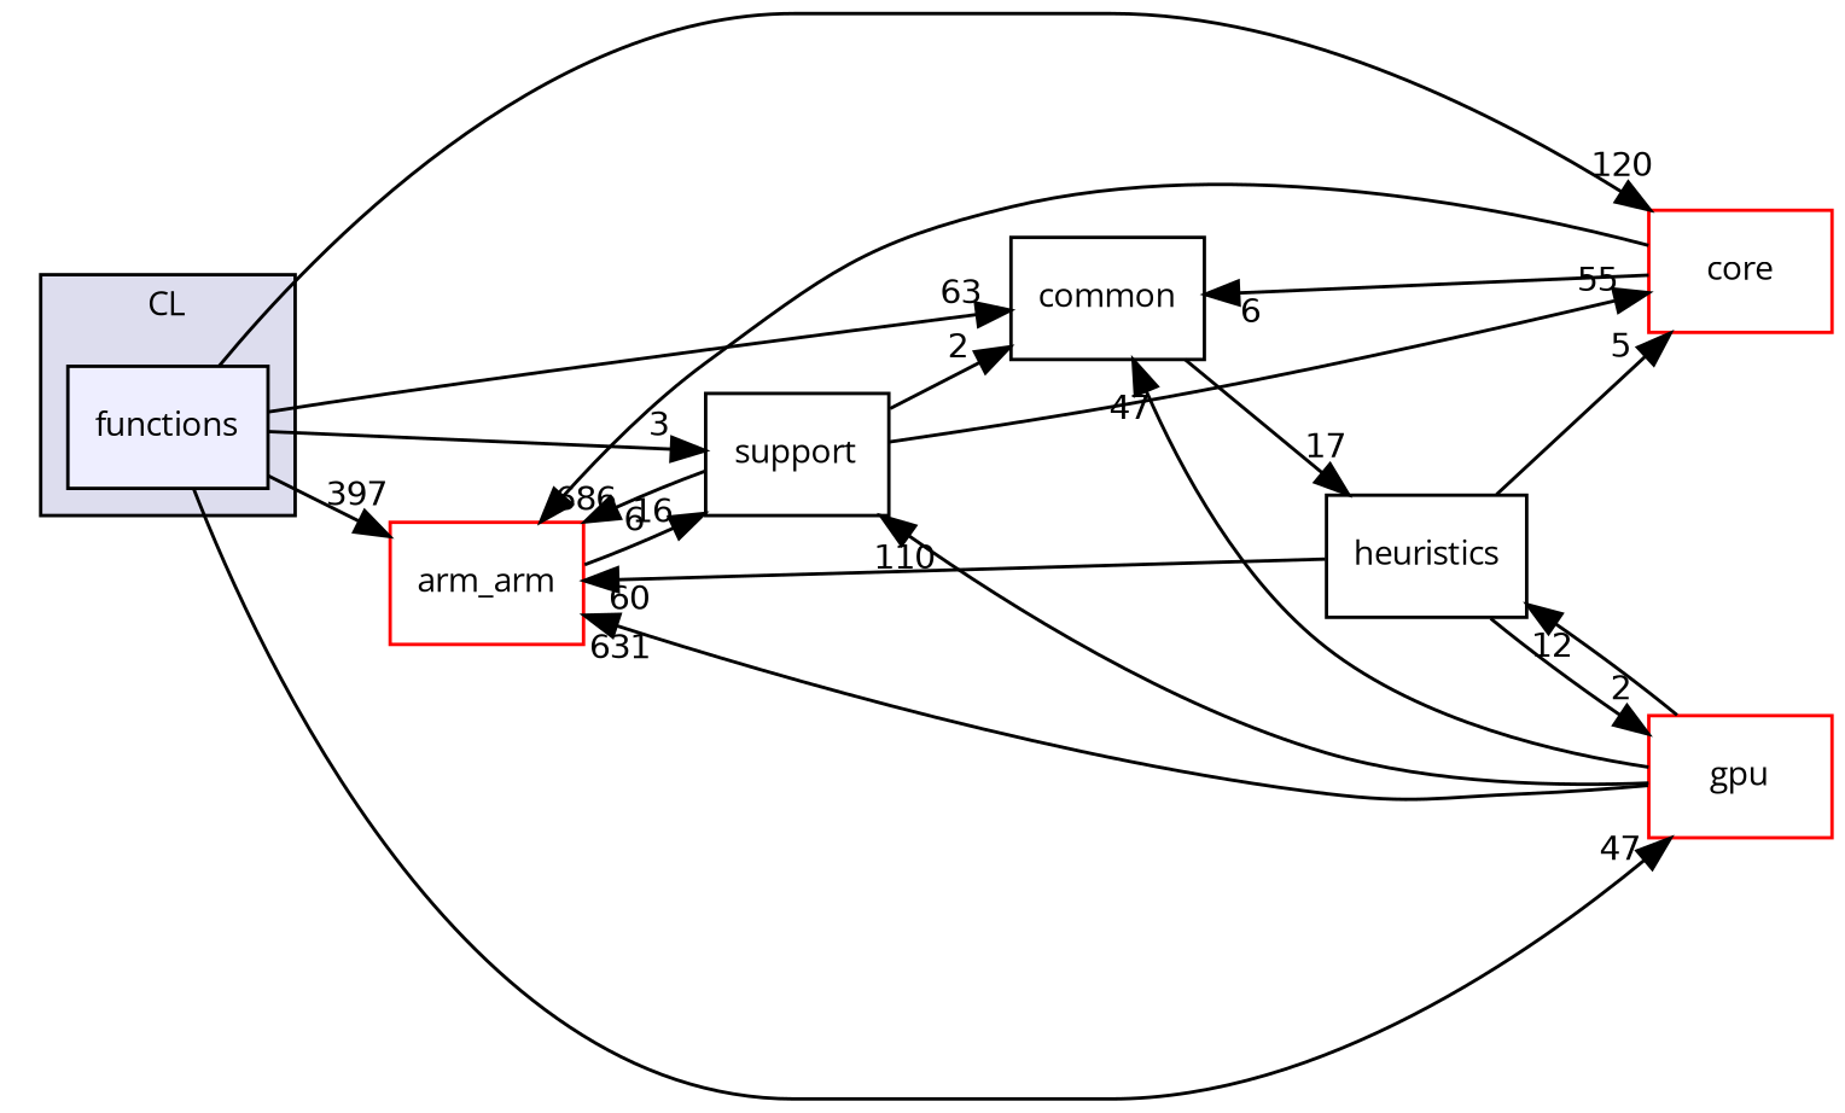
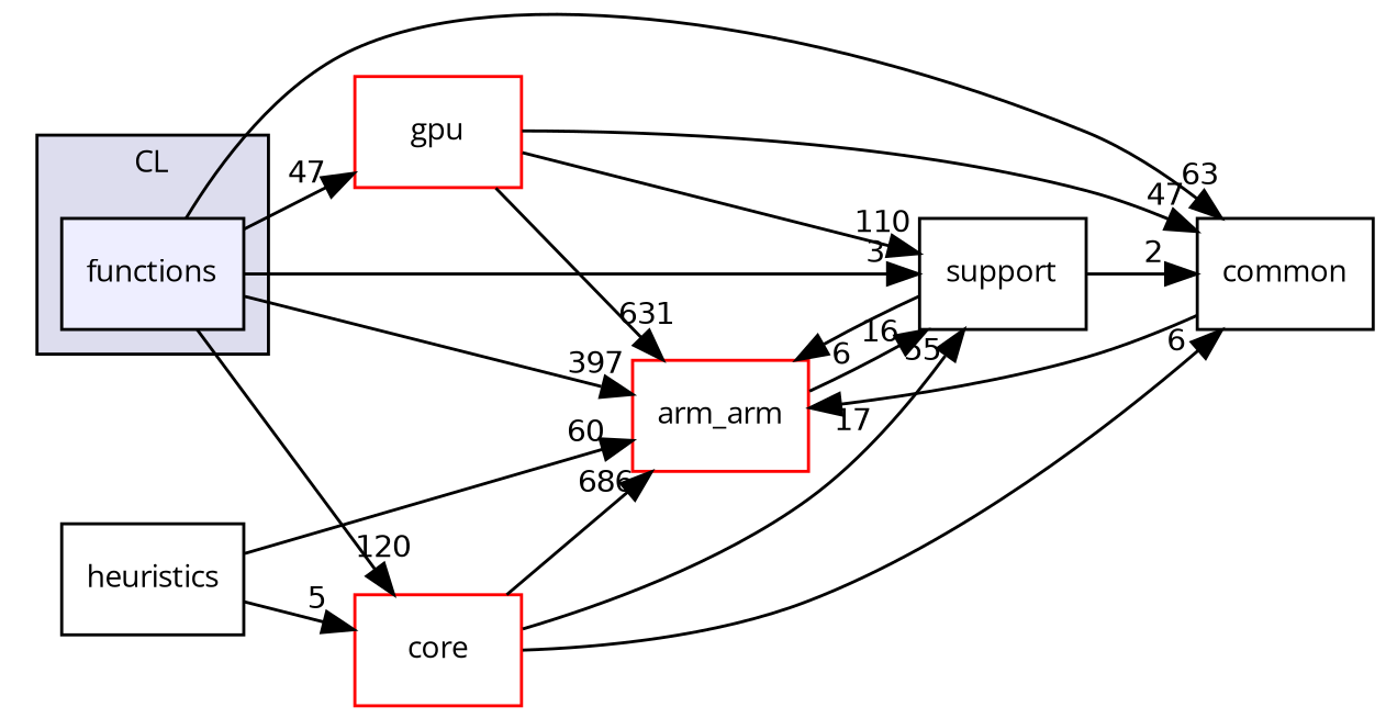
  digraph {
    compound=true
    fontname="Open Sans"
    rankdir=LR
    node [fillcolor=white fontname="Open Sans" fontsize=10 shape=box style=filled color=red]
    edge [fontname="Open Sans" headlabel=47 labeldistance=1.5 labelfontname=Helvetica labelfontsize=10]
    n1 [fillcolor="#eeeeff" label=functions pencolor=black color=""]
    n2 [label=arm_arm]
    n3 [label=support fillcolor="" style="" color=""]
    n4 [label=core]
    n5 [label=gpu]
    n6 [color=black label=common]
    n7 [color=black label=heuristics]
    subgraph cluster_1 {
      bgcolor="#ddddee"
      fontsize=10
      label=CL
      pencolor=black
      n1
    }
    n1 -> n2 [headlabel=397]
    n1 -> n3 [headlabel=3]
    n1 -> n4 [headlabel=120]
    n1 -> n5
    n1 -> n6 [headlabel=63]
    n2 -> n3 [headlabel=16]
    n3 -> n2 [headlabel=6]
    n3 -> n6 [headlabel=2]
    n4 -> n2 [headlabel=686]
-   n3 -> n4 [headlabel=55]
+   n4 -> n3 [headlabel=55]
    n4 -> n6 [headlabel=6]
    n5 -> n2 [headlabel=631]
    n5 -> n3 [headlabel=110]
    n5 -> n6
-   n5 -> n7 [headlabel=12]
-   n6 -> n7 [headlabel=17]
+   n6 -> n2 [headlabel=17]
    n7 -> n2 [headlabel=60]
    n7 -> n4 [headlabel=5]
-   n7 -> n5 [headlabel=2]
  }
